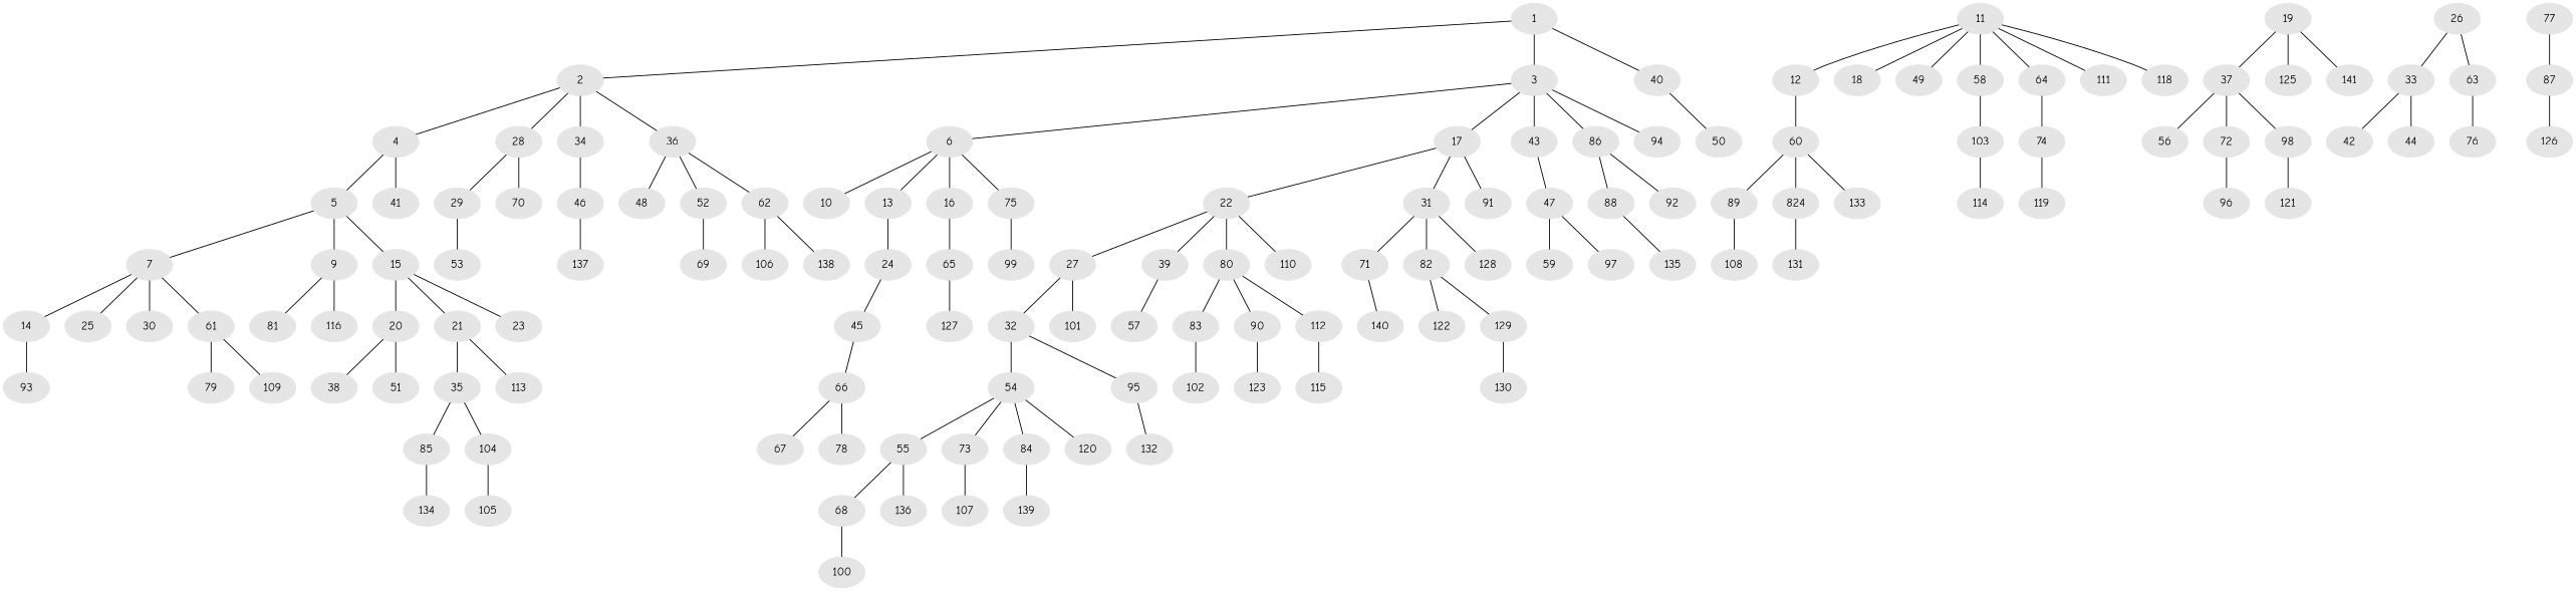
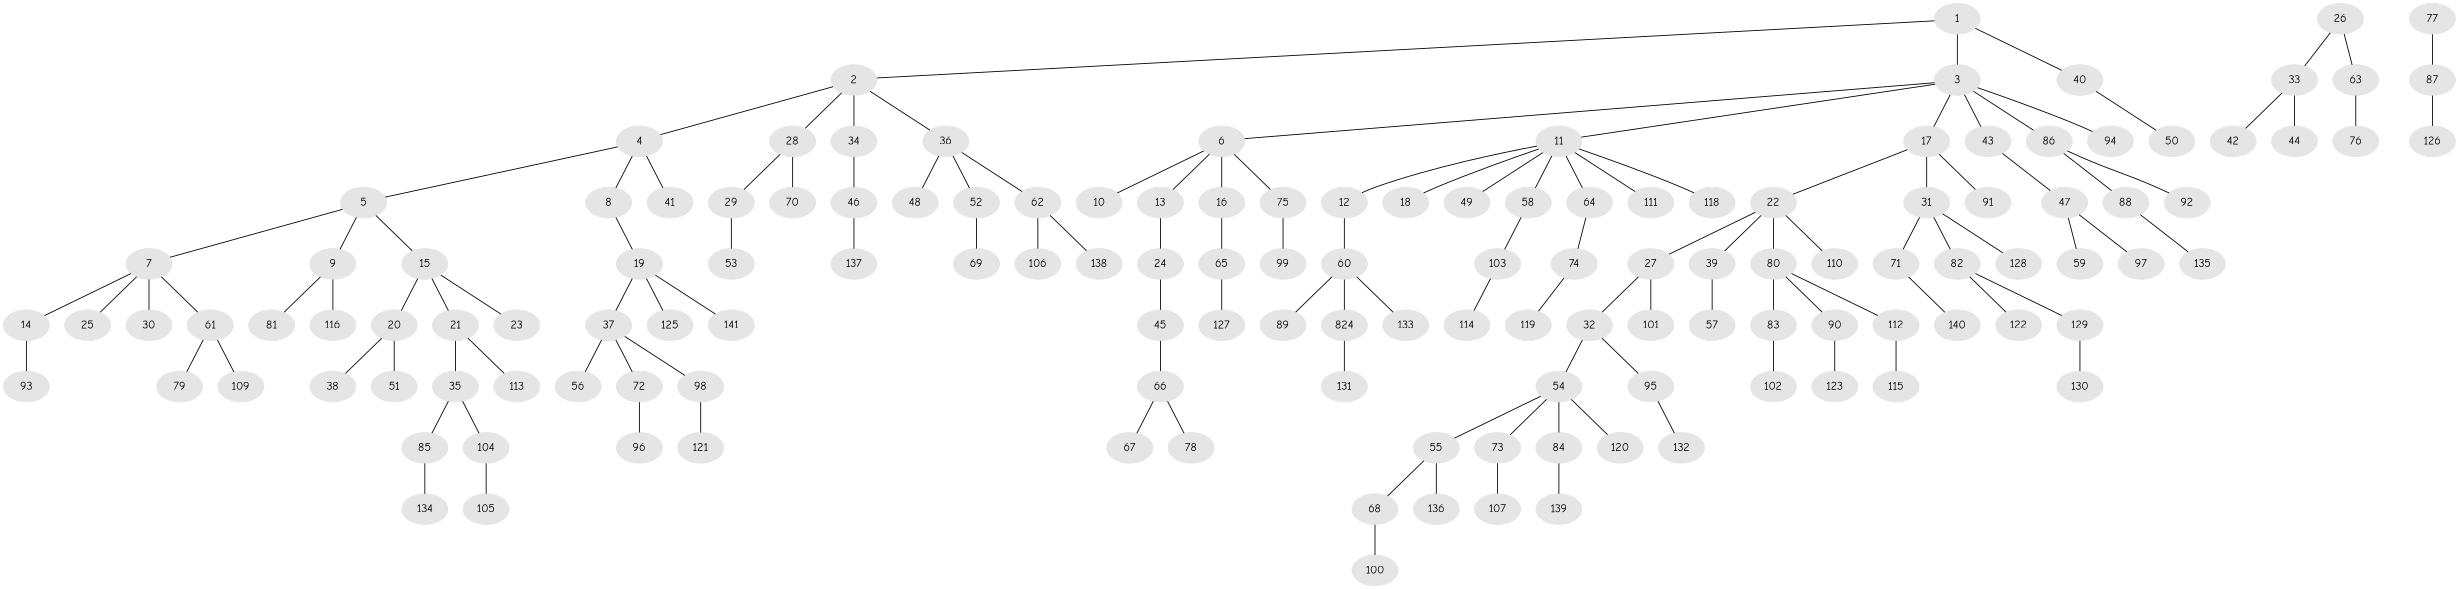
  graph {
    fontname="Comic Neue"
    node [color=gray90 fontname="Comic Neue" style=filled]
    edge [fontname="Comic Neue"]
    1
    2
    3
    40
    4
    28
    34
    36
    6
    11
    17
    43
    86
    94
    50
    5
+   8
    41
    29
    70
    46
    48
    52
    62
    10
    13
    16
    75
    12
    18
    49
    58
    64
    111
    118
    22
    31
    91
    47
    88
    92
    7
    9
    15
    19
    14
    25
    30
    61
    81
    116
    20
    21
    23
    24
    65
    99
    93
    79
    109
    37
    125
    141
    60
    103
    74
    89
    n68 [label=824]
    133
    45
    26
    33
    63
    38
    51
    35
    113
    127
    27
    39
    80
    110
    71
    82
    128
    56
    72
    98
    77
    87
    85
    104
    32
    101
    57
    83
    90
    112
    66
    42
    44
    76
    54
    95
    53
    140
    122
    129
    55
    73
    84
    120
    132
    137
    134
    105
    69
    106
    138
    96
    121
    59
    97
    67
    78
    68
    136
    107
    139
    100
    114
-   108
    131
    119
    126
    102
    123
    115
    130
    135
    1 -- 2
    1 -- 3
    1 -- 40
    2 -- 4
    2 -- 28
    2 -- 34
    2 -- 36
    3 -- 6
+   3 -- 11
    3 -- 17
    3 -- 43
    3 -- 86
    3 -- 94
    40 -- 50
    4 -- 5
+   4 -- 8
    4 -- 41
    28 -- 29
    28 -- 70
    34 -- 46
    36 -- 48
    36 -- 52
    36 -- 62
    6 -- 10
    6 -- 13
    6 -- 16
    6 -- 75
    11 -- 12
    11 -- 18
    11 -- 49
    11 -- 58
    11 -- 64
    11 -- 111
    11 -- 118
    17 -- 22
    17 -- 31
    17 -- 91
    43 -- 47
    86 -- 88
    86 -- 92
    5 -- 7
    5 -- 9
    5 -- 15
+   8 -- 19
    29 -- 53
    46 -- 137
    52 -- 69
    62 -- 106
    62 -- 138
    13 -- 24
    16 -- 65
    75 -- 99
    12 -- 60
    58 -- 103
    64 -- 74
    22 -- 27
    22 -- 39
    22 -- 80
    22 -- 110
    31 -- 71
    31 -- 82
    31 -- 128
    47 -- 59
    47 -- 97
    88 -- 135
    7 -- 14
    7 -- 25
    7 -- 30
    7 -- 61
    9 -- 81
    9 -- 116
    15 -- 20
    15 -- 21
    15 -- 23
    19 -- 37
    19 -- 125
    19 -- 141
    14 -- 93
    61 -- 79
    61 -- 109
    20 -- 38
    20 -- 51
    21 -- 35
    21 -- 113
    24 -- 45
    65 -- 127
    37 -- 56
    37 -- 72
    37 -- 98
    60 -- 89
    60 -- n68
    60 -- 133
    103 -- 114
    74 -- 119
-   89 -- 108
    n68 -- 131
    45 -- 66
    26 -- 33
    26 -- 63
    33 -- 42
    33 -- 44
    63 -- 76
    35 -- 85
    35 -- 104
    27 -- 32
    27 -- 101
    39 -- 57
    80 -- 83
    80 -- 90
    80 -- 112
    71 -- 140
    82 -- 122
    82 -- 129
    72 -- 96
    98 -- 121
    77 -- 87
    87 -- 126
    85 -- 134
    104 -- 105
    32 -- 54
    32 -- 95
    83 -- 102
    90 -- 123
    112 -- 115
    66 -- 67
    66 -- 78
    54 -- 55
    54 -- 73
    54 -- 84
    54 -- 120
    95 -- 132
    129 -- 130
    55 -- 68
    55 -- 136
    73 -- 107
    84 -- 139
    68 -- 100
  }
